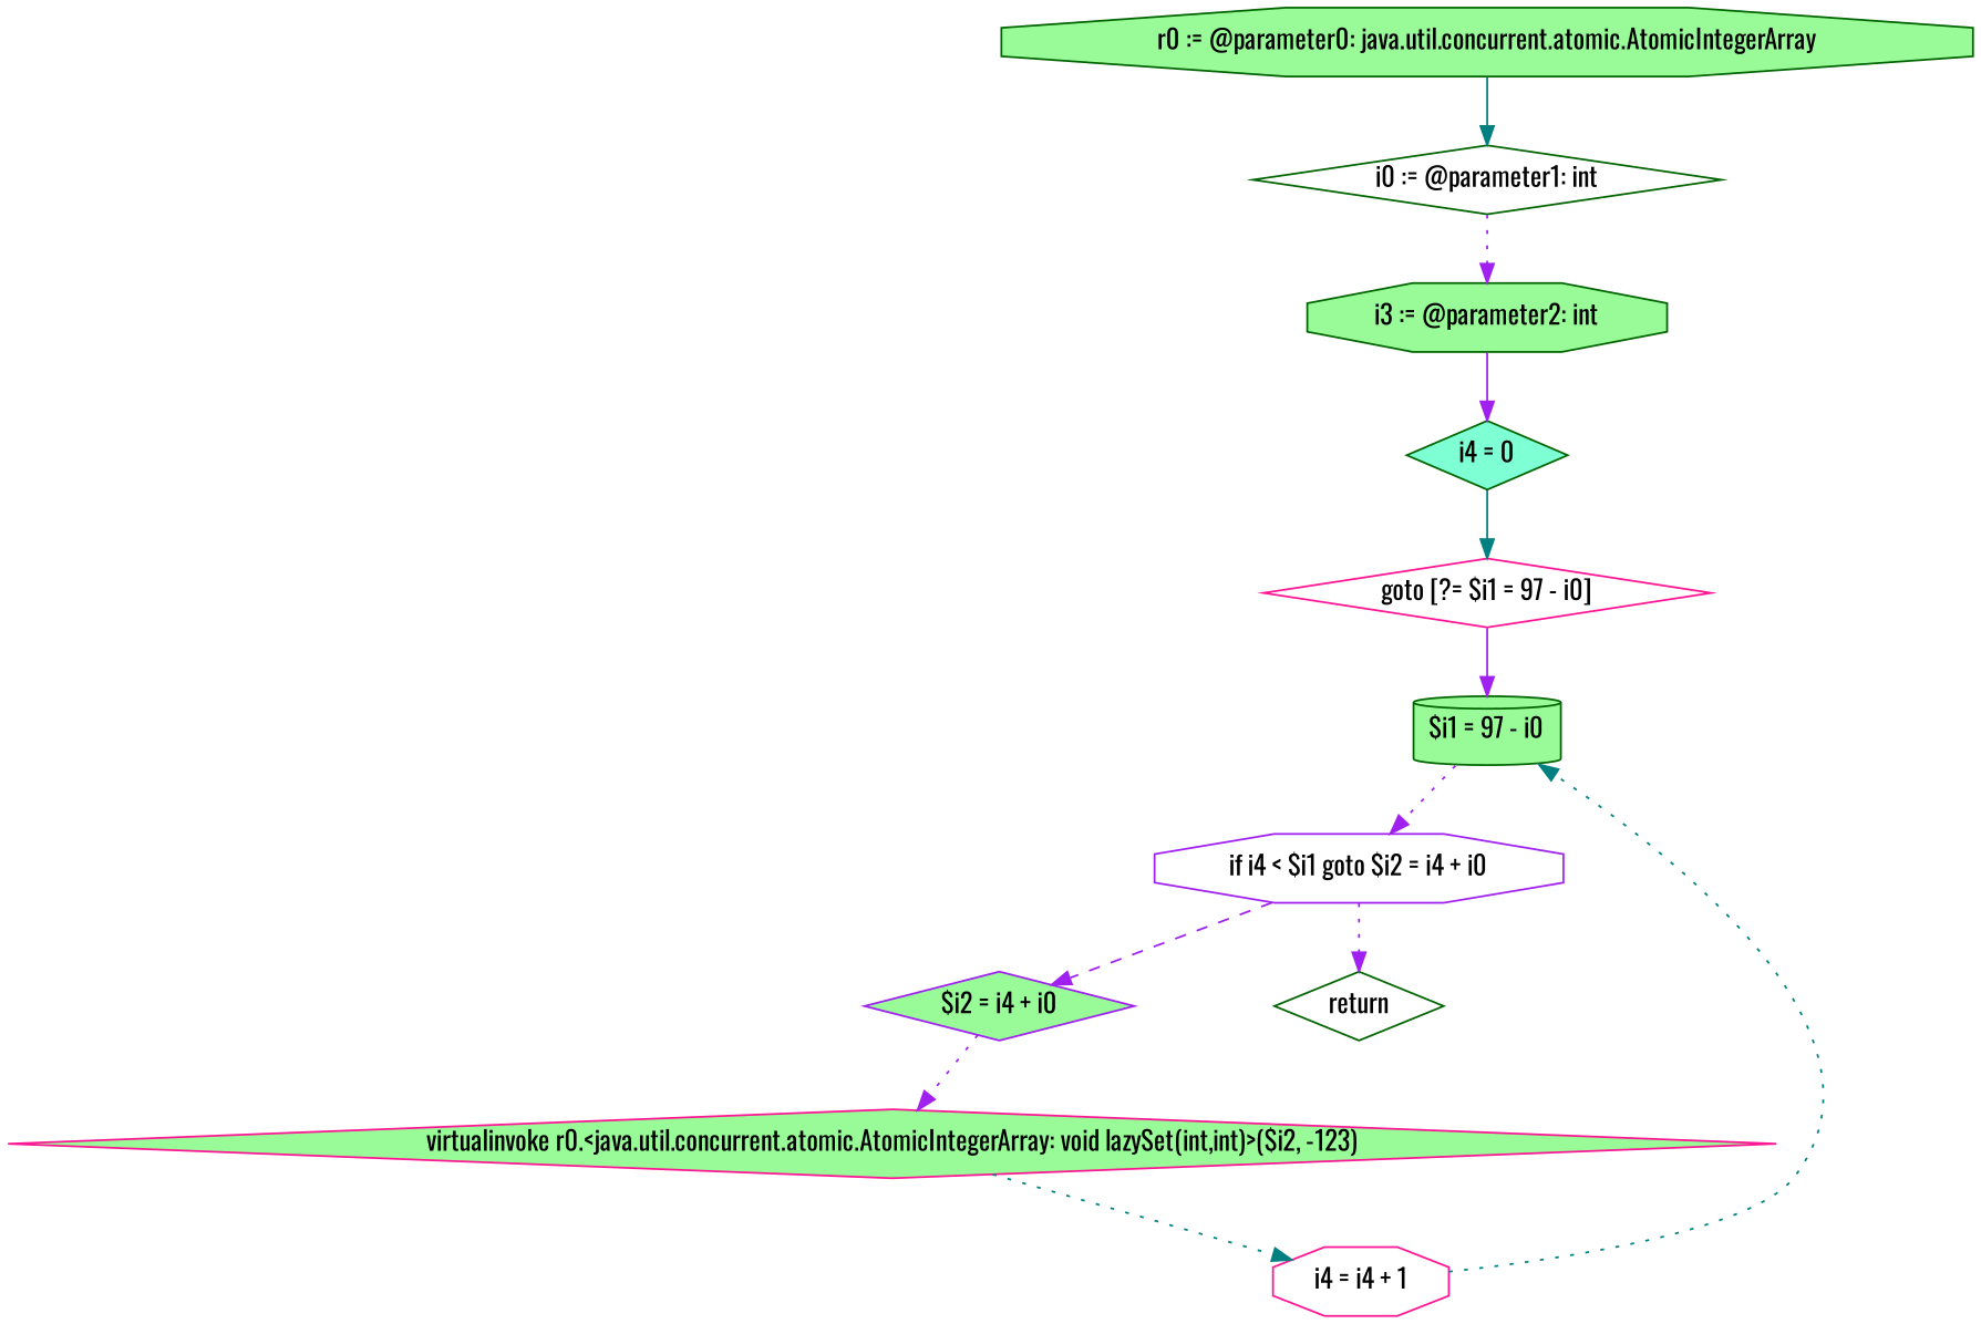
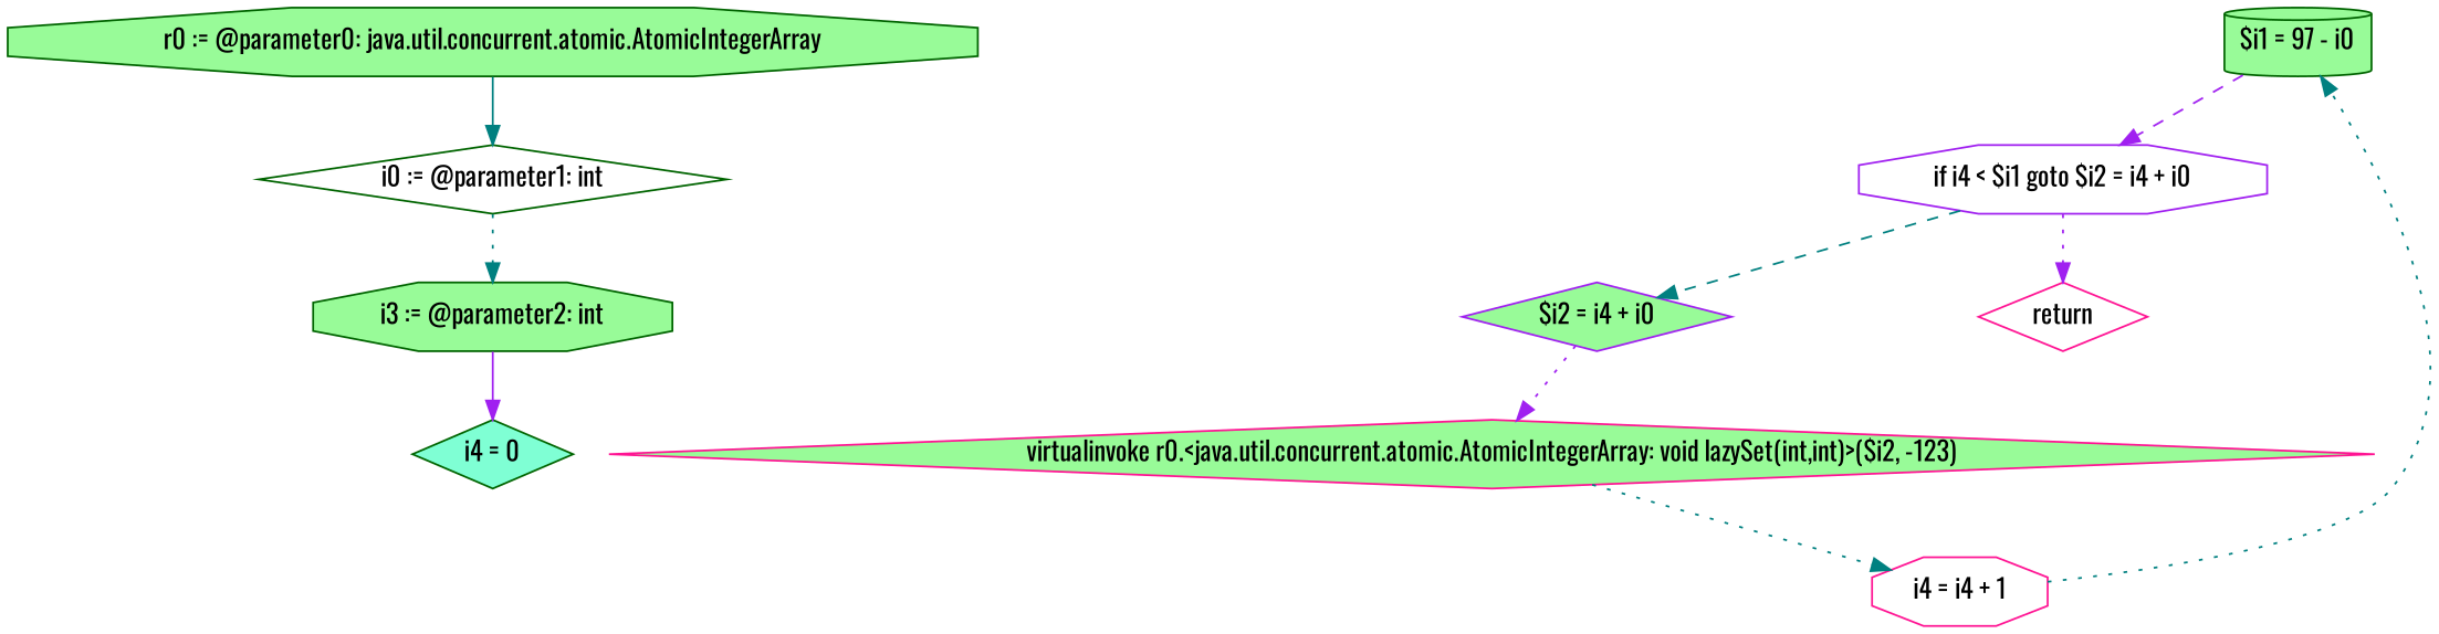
  digraph {
    fontname=Oswald
    node [color=darkgreen fillcolor=palegreen fontname=Oswald shape=diamond style=filled]
    edge [color=teal fontname=Oswald style=dotted]
    "r0 := @parameter0: java.util.concurrent.atomic.AtomicIntegerArray" [shape=octagon]
    "i0 := @parameter1: int" [fillcolor=white]
    "i3 := @parameter2: int" [shape=octagon]
    "i4 = 0" [fillcolor=aquamarine]
-   "goto [?= $i1 = 97 - i0]" [color=deeppink fillcolor=white]
    "$i1 = 97 - i0" [shape=cylinder]
    "if i4 < $i1 goto $i2 = i4 + i0" [color=purple fillcolor=white shape=octagon]
    "$i2 = i4 + i0" [color=purple]
    "virtualinvoke r0.<java.util.concurrent.atomic.AtomicIntegerArray: void lazySet(int,int)>($i2, -123)" [color=deeppink]
    "i4 = i4 + 1" [color=deeppink fillcolor=white shape=octagon]
-   return [fillcolor=white]
+   return [color=deeppink fillcolor=white]
    "r0 := @parameter0: java.util.concurrent.atomic.AtomicIntegerArray" -> "i0 := @parameter1: int" [style=solid]
-   "i0 := @parameter1: int" -> "i3 := @parameter2: int" [color=purple]
+   "i0 := @parameter1: int" -> "i3 := @parameter2: int"
    "i3 := @parameter2: int" -> "i4 = 0" [color=purple style=solid]
-   "i4 = 0" -> "goto [?= $i1 = 97 - i0]" [style=solid]
-   "goto [?= $i1 = 97 - i0]" -> "$i1 = 97 - i0" [color=purple style=solid]
-   "$i1 = 97 - i0" -> "if i4 < $i1 goto $i2 = i4 + i0" [color=purple]
-   "if i4 < $i1 goto $i2 = i4 + i0" -> "$i2 = i4 + i0" [color=purple style=dashed]
+   "$i1 = 97 - i0" -> "if i4 < $i1 goto $i2 = i4 + i0" [color=purple style=dashed]
+   "if i4 < $i1 goto $i2 = i4 + i0" -> "$i2 = i4 + i0" [style=dashed]
    "if i4 < $i1 goto $i2 = i4 + i0" -> return [color=purple]
    "$i2 = i4 + i0" -> "virtualinvoke r0.<java.util.concurrent.atomic.AtomicIntegerArray: void lazySet(int,int)>($i2, -123)" [color=purple]
    "virtualinvoke r0.<java.util.concurrent.atomic.AtomicIntegerArray: void lazySet(int,int)>($i2, -123)" -> "i4 = i4 + 1"
    "i4 = i4 + 1" -> "$i1 = 97 - i0"
  }
